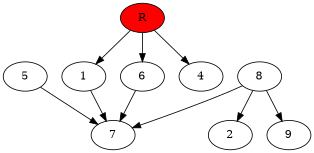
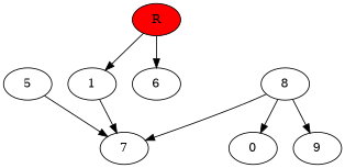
  digraph {
    1
    7
    5
    6
    8
-   2
+   2 [label=0]
    9
    R [fillcolor="#ff0000" style=filled]
-   4
    1 -> 7
    5 -> 7
-   6 -> 7
    8 -> 7
    8 -> 2
    8 -> 9
    R -> 1
    R -> 6
-   R -> 4
  }
